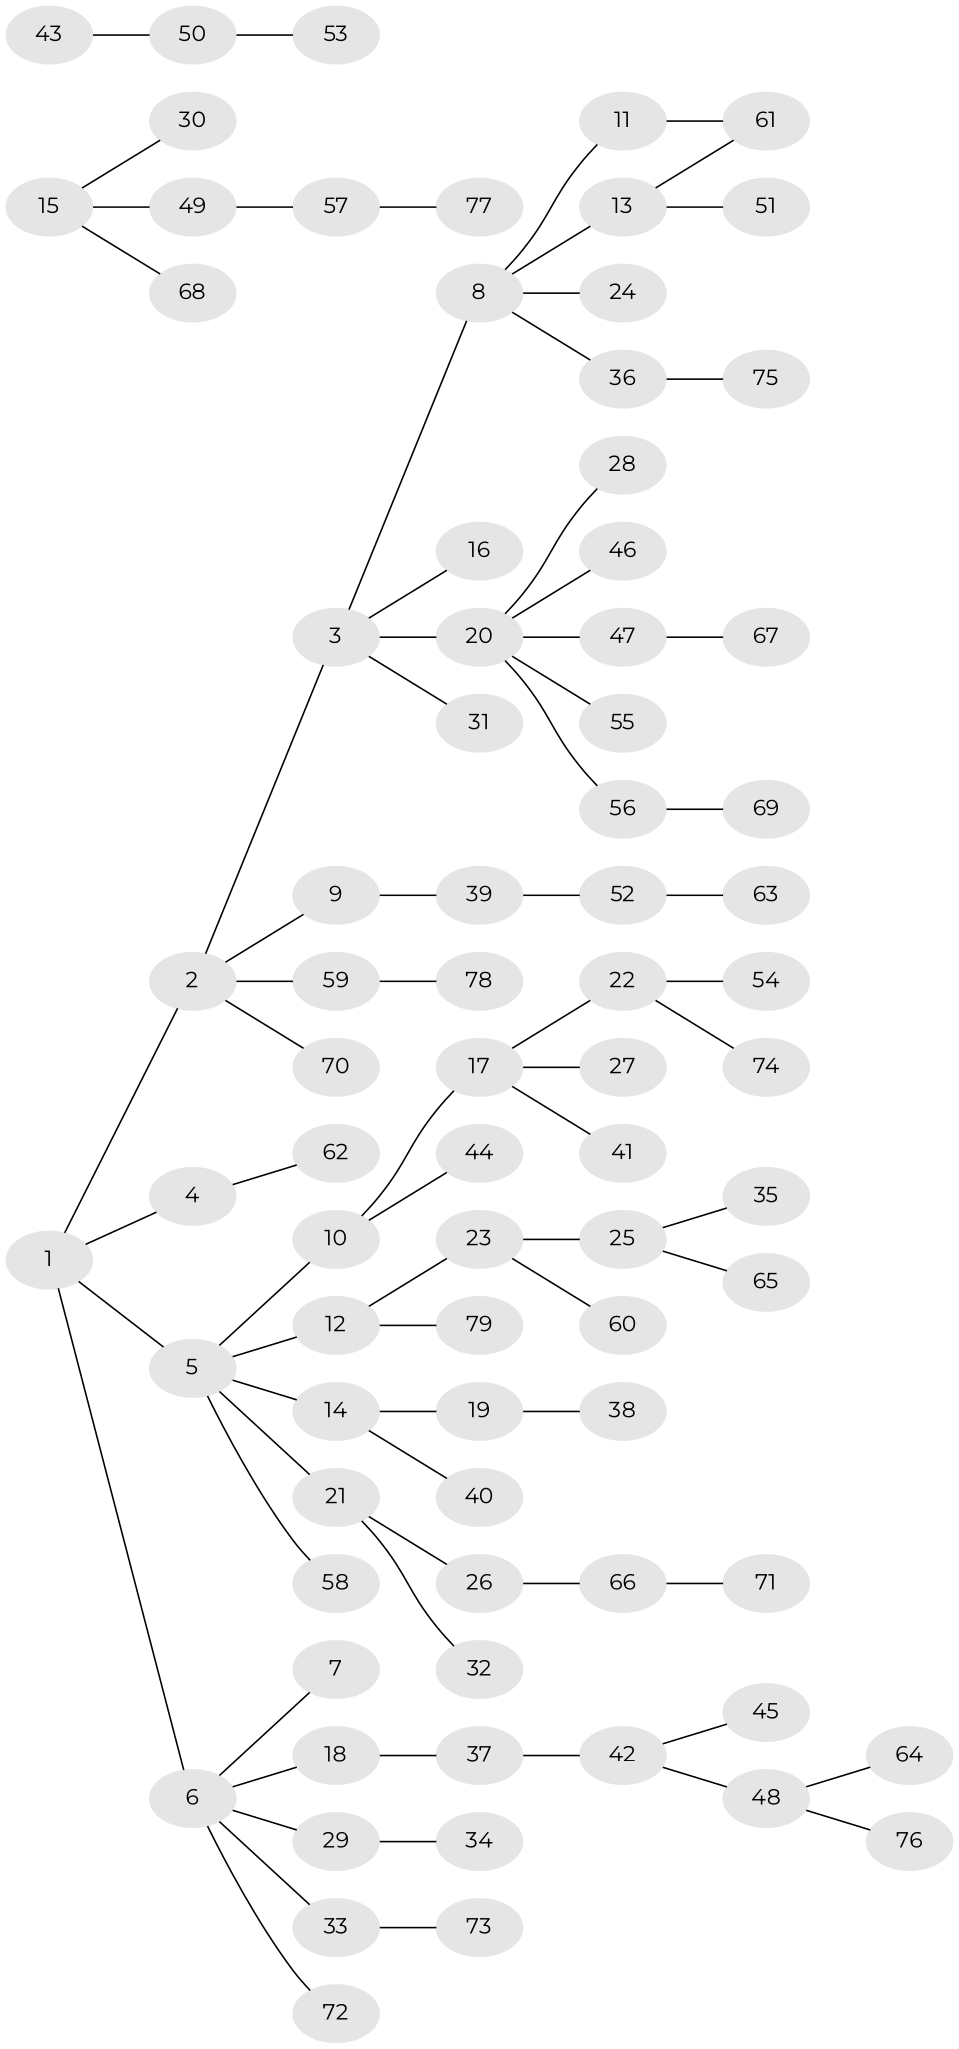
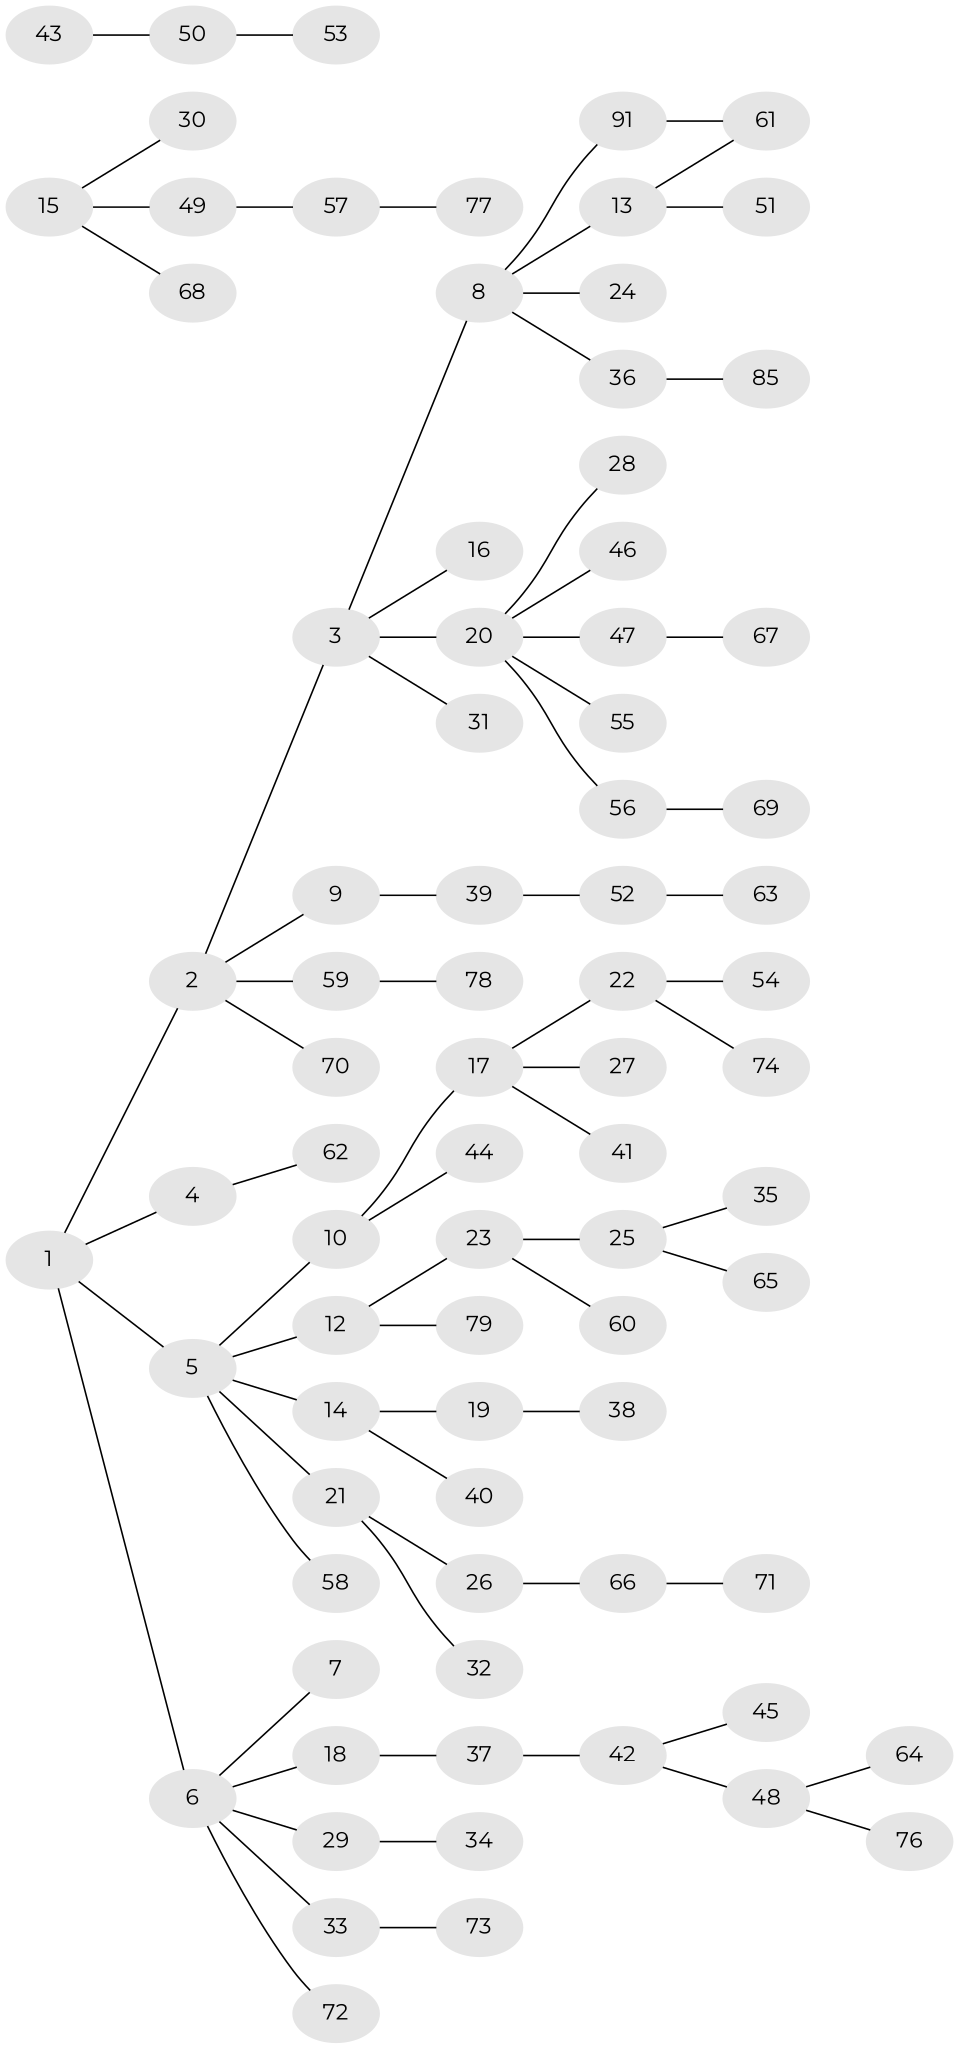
  graph {
    fontname=Montserrat
    rankdir=LR
    node [color=gray90 fontname=Montserrat style=filled]
    edge [fontname=Montserrat]
    1
    2
    4
    5
    6
    3
    9
    59
    70
    62
    10
    12
    14
    21
    58
    7
    18
    29
    33
    72
    8
    16
    20
    31
    39
    78
-   11
+   11 [label=91]
    13
    24
    36
    28
    46
    47
    55
    56
    17
    44
    23
    79
    19
    40
    26
    32
    37
    34
    73
    42
    45
    48
    61
    51
-   75
+   75 [label=85]
    52
    22
    27
    41
    25
    60
    15
    30
    49
    68
    38
    57
    54
    74
    43
    50
    67
    69
    66
    35
    65
    71
    63
    64
    76
    53
    77
    1 -- 2
    1 -- 4
    1 -- 5
    1 -- 6
    2 -- 3
    2 -- 9
    2 -- 59
    2 -- 70
    4 -- 62
    5 -- 10
    5 -- 12
    5 -- 14
    5 -- 21
    5 -- 58
    6 -- 7
    6 -- 18
    6 -- 29
    6 -- 33
    6 -- 72
    3 -- 8
    3 -- 16
    3 -- 20
    3 -- 31
    9 -- 39
    59 -- 78
    10 -- 17
    10 -- 44
    12 -- 23
    12 -- 79
    14 -- 19
    14 -- 40
    21 -- 26
    21 -- 32
    18 -- 37
    29 -- 34
    33 -- 73
    8 -- 11
    8 -- 13
    8 -- 24
    8 -- 36
    20 -- 28
    20 -- 46
    20 -- 47
    20 -- 55
    20 -- 56
    39 -- 52
    11 -- 61
    13 -- 61
    13 -- 51
    36 -- 75
    47 -- 67
    56 -- 69
    17 -- 22
    17 -- 27
    17 -- 41
    23 -- 25
    23 -- 60
    19 -- 38
    26 -- 66
    37 -- 42
    42 -- 45
    42 -- 48
    48 -- 64
    48 -- 76
    52 -- 63
    22 -- 54
    22 -- 74
    25 -- 35
    25 -- 65
    15 -- 30
    15 -- 49
    15 -- 68
    49 -- 57
    57 -- 77
    43 -- 50
    50 -- 53
    66 -- 71
  }
